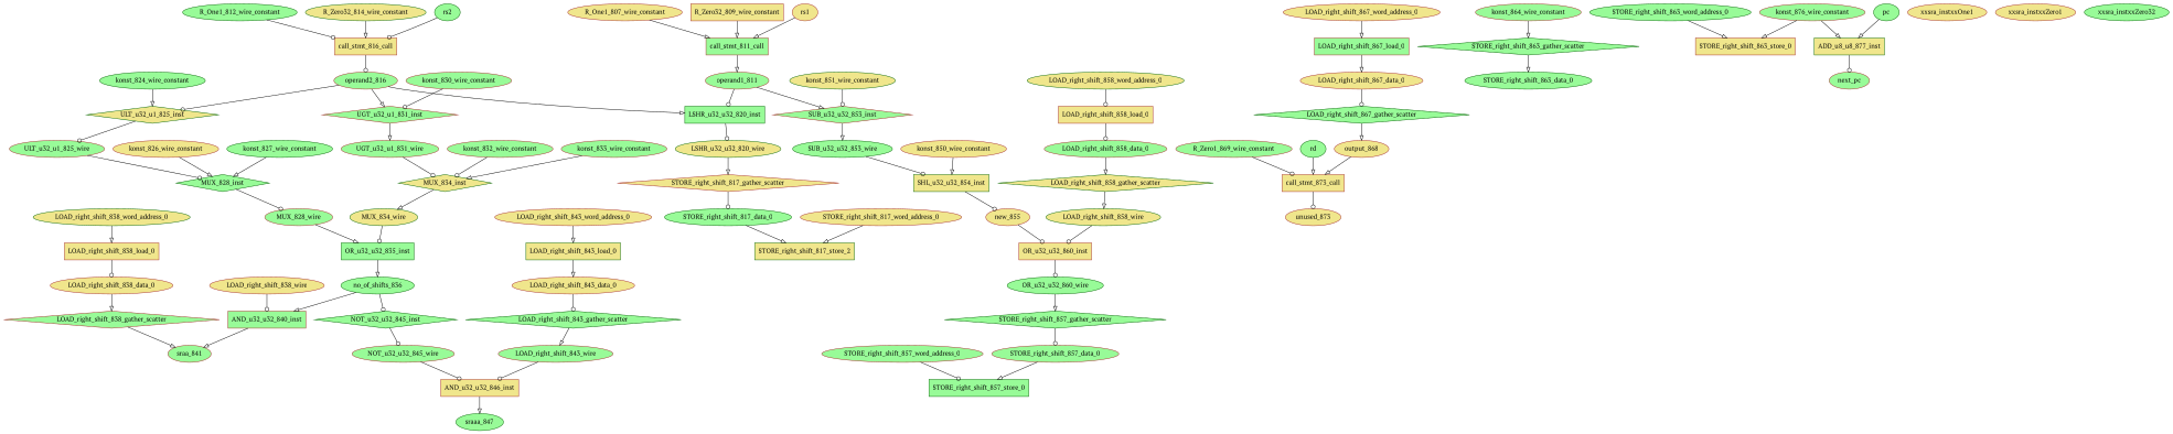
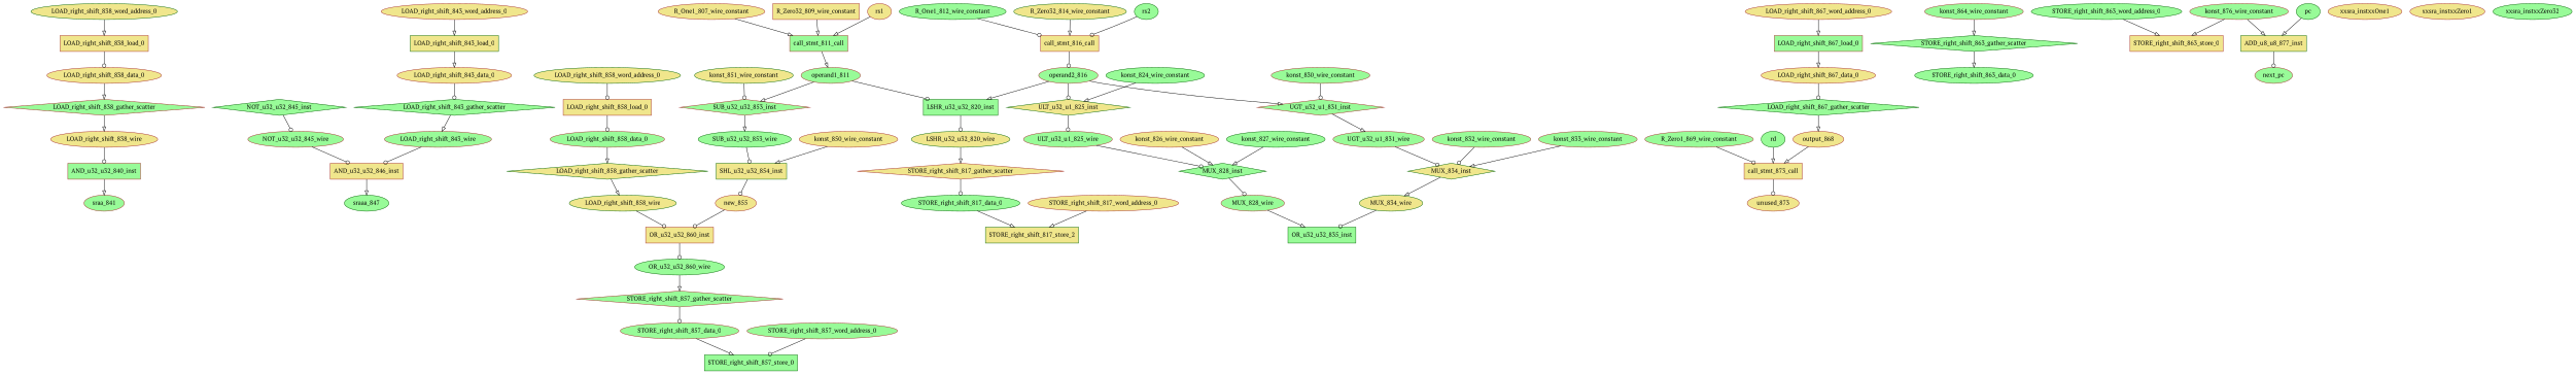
  digraph {
    fontname="PT Serif"
    node [color=brown fillcolor=palegreen fontname="PT Serif" shape=ellipse style=filled]
    edge [arrowhead=onormal fontname="PT Serif"]
    LOAD_right_shift_838_data_0 [fillcolor=khaki]
    LOAD_right_shift_838_gather_scatter [shape=diamond]
    LOAD_right_shift_838_wire [fillcolor=khaki]
    AND_u32_u32_840_inst [shape=rectangle]
    sraa_841
    LOAD_right_shift_838_word_address_0 [color=darkgreen fillcolor=khaki]
    LOAD_right_shift_838_load_0 [fillcolor=khaki shape=rectangle]
    LOAD_right_shift_843_data_0 [fillcolor=khaki]
    LOAD_right_shift_843_gather_scatter [color=darkgreen shape=diamond]
    LOAD_right_shift_843_wire
    AND_u32_u32_846_inst [fillcolor=khaki shape=rectangle]
    sraaa_847 [color=darkgreen]
    LOAD_right_shift_843_word_address_0 [fillcolor=khaki]
    LOAD_right_shift_843_load_0 [color=darkgreen fillcolor=khaki shape=rectangle]
    LOAD_right_shift_858_gather_scatter [color=darkgreen fillcolor=khaki shape=diamond]
    LOAD_right_shift_858_data_0
    LOAD_right_shift_858_wire [color=darkgreen fillcolor=khaki]
    OR_u32_u32_860_inst [fillcolor=khaki shape=rectangle]
    OR_u32_u32_860_wire [color=darkgreen]
    LOAD_right_shift_858_word_address_0 [color=darkgreen fillcolor=khaki]
    LOAD_right_shift_858_load_0 [fillcolor=khaki shape=rectangle]
    LOAD_right_shift_867_data_0 [fillcolor=khaki]
    LOAD_right_shift_867_gather_scatter [color=darkgreen shape=diamond]
    output_868 [fillcolor=khaki]
    LOAD_right_shift_867_word_address_0 [fillcolor=khaki]
    LOAD_right_shift_867_load_0 [shape=rectangle]
    LSHR_u32_u32_820_wire [color=darkgreen fillcolor=khaki]
    STORE_right_shift_817_gather_scatter [fillcolor=khaki shape=diamond]
    STORE_right_shift_817_data_0 [color=darkgreen]
    OR_u32_u32_835_inst [color=darkgreen shape=rectangle]
    MUX_828_wire
-   no_of_shifts_836 [color=darkgreen]
    MUX_834_wire [color=darkgreen fillcolor=khaki]
    NOT_u32_u32_845_wire
-   STORE_right_shift_857_gather_scatter [color=darkgreen shape=diamond]
+   STORE_right_shift_857_gather_scatter [shape=diamond]
    STORE_right_shift_857_data_0
    R_One1_807_wire_constant [fillcolor=khaki]
    call_stmt_811_call [shape=rectangle]
    operand1_811
    R_One1_812_wire_constant [color=darkgreen]
    call_stmt_816_call [fillcolor=khaki shape=rectangle]
    operand2_816
    call_stmt_873_call [fillcolor=khaki shape=rectangle]
    R_Zero1_869_wire_constant
    unused_873 [fillcolor=khaki]
    R_Zero32_809_wire_constant [fillcolor=khaki shape=box]
    R_Zero32_814_wire_constant [color=darkgreen fillcolor=khaki]
    n48 [color=darkgreen fillcolor=khaki label=STORE_right_shift_817_store_2 shape=rectangle]
    STORE_right_shift_817_word_address_0 [fillcolor=khaki]
    STORE_right_shift_857_store_0 [color=darkgreen shape=rectangle]
    STORE_right_shift_857_word_address_0
    STORE_right_shift_863_data_0 [color=darkgreen]
    STORE_right_shift_863_store_0 [fillcolor=khaki shape=rectangle]
    STORE_right_shift_863_word_address_0 [color=darkgreen]
    SUB_u32_u32_853_wire [color=darkgreen]
    SHL_u32_u32_854_inst [color=darkgreen fillcolor=khaki shape=rectangle]
    new_855 [fillcolor=khaki]
    MUX_834_inst [color=darkgreen fillcolor=khaki shape=diamond]
    UGT_u32_u1_831_wire
    MUX_828_inst [color=darkgreen shape=diamond]
    ULT_u32_u1_825_wire
    konst_824_wire_constant [color=darkgreen]
    ULT_u32_u1_825_inst [color=darkgreen fillcolor=khaki shape=diamond]
    konst_826_wire_constant [fillcolor=khaki]
    konst_827_wire_constant [color=darkgreen]
    UGT_u32_u1_831_inst [shape=diamond]
    konst_830_wire_constant
    konst_832_wire_constant
    konst_833_wire_constant
    konst_850_wire_constant [fillcolor=khaki]
    konst_851_wire_constant [color=darkgreen fillcolor=khaki]
    SUB_u32_u32_853_inst [shape=diamond]
    STORE_right_shift_863_gather_scatter [color=darkgreen shape=diamond]
    konst_864_wire_constant
    konst_876_wire_constant
    ADD_u8_u8_877_inst [color=darkgreen fillcolor=khaki shape=rectangle]
    next_pc [shape=""]
    NOT_u32_u32_845_inst [color=darkgreen shape=diamond]
    LSHR_u32_u32_820_inst [color=darkgreen shape=rectangle]
    xxsra_instxxOne1 [fillcolor=khaki]
    xxsra_instxxZero1 [fillcolor=khaki]
    xxsra_instxxZero32 [color=darkgreen]
    pc [color=darkgreen shape=""]
    rs1 [fillcolor=khaki shape=""]
    rs2 [color=darkgreen shape=""]
    rd [color=darkgreen shape=""]
    LOAD_right_shift_838_data_0 -> LOAD_right_shift_838_gather_scatter
-   LOAD_right_shift_838_gather_scatter -> sraa_841
+   LOAD_right_shift_838_gather_scatter -> LOAD_right_shift_838_wire
    LOAD_right_shift_838_wire -> AND_u32_u32_840_inst [arrowhead=odot]
    AND_u32_u32_840_inst -> sraa_841
    LOAD_right_shift_838_word_address_0 -> LOAD_right_shift_838_load_0
    LOAD_right_shift_838_load_0 -> LOAD_right_shift_838_data_0 [arrowhead=odot]
    LOAD_right_shift_843_data_0 -> LOAD_right_shift_843_gather_scatter [arrowhead=odot]
    LOAD_right_shift_843_gather_scatter -> LOAD_right_shift_843_wire
    LOAD_right_shift_843_wire -> AND_u32_u32_846_inst [arrowhead=odot]
    AND_u32_u32_846_inst -> sraaa_847
    LOAD_right_shift_843_word_address_0 -> LOAD_right_shift_843_load_0
    LOAD_right_shift_843_load_0 -> LOAD_right_shift_843_data_0
    LOAD_right_shift_858_gather_scatter -> LOAD_right_shift_858_wire
    LOAD_right_shift_858_data_0 -> LOAD_right_shift_858_gather_scatter
    LOAD_right_shift_858_wire -> OR_u32_u32_860_inst [arrowhead=odot]
    OR_u32_u32_860_inst -> OR_u32_u32_860_wire [arrowhead=odot]
    OR_u32_u32_860_wire -> STORE_right_shift_857_gather_scatter
    LOAD_right_shift_858_word_address_0 -> LOAD_right_shift_858_load_0 [arrowhead=odot]
    LOAD_right_shift_858_load_0 -> LOAD_right_shift_858_data_0 [arrowhead=odot]
    LOAD_right_shift_867_data_0 -> LOAD_right_shift_867_gather_scatter [arrowhead=odot]
    LOAD_right_shift_867_gather_scatter -> output_868
    output_868 -> call_stmt_873_call
    LOAD_right_shift_867_word_address_0 -> LOAD_right_shift_867_load_0
    LOAD_right_shift_867_load_0 -> LOAD_right_shift_867_data_0
    LSHR_u32_u32_820_wire -> STORE_right_shift_817_gather_scatter
    STORE_right_shift_817_gather_scatter -> STORE_right_shift_817_data_0 [arrowhead=odot]
    STORE_right_shift_817_data_0 -> n48
-   OR_u32_u32_835_inst -> no_of_shifts_836
    MUX_828_wire -> OR_u32_u32_835_inst
-   no_of_shifts_836 -> AND_u32_u32_840_inst
-   no_of_shifts_836 -> NOT_u32_u32_845_inst [arrowhead=odot]
    MUX_834_wire -> OR_u32_u32_835_inst [arrowhead=odot]
    NOT_u32_u32_845_wire -> AND_u32_u32_846_inst [arrowhead=odot]
    STORE_right_shift_857_gather_scatter -> STORE_right_shift_857_data_0 [arrowhead=odot]
    STORE_right_shift_857_data_0 -> STORE_right_shift_857_store_0
    R_One1_807_wire_constant -> call_stmt_811_call
    call_stmt_811_call -> operand1_811
    operand1_811 -> SUB_u32_u32_853_inst
    operand1_811 -> LSHR_u32_u32_820_inst [arrowhead=odot]
    R_One1_812_wire_constant -> call_stmt_816_call [arrowhead=odot]
    call_stmt_816_call -> operand2_816 [arrowhead=odot]
    operand2_816 -> ULT_u32_u1_825_inst [arrowhead=odot]
    operand2_816 -> UGT_u32_u1_831_inst
    operand2_816 -> LSHR_u32_u32_820_inst
    call_stmt_873_call -> unused_873 [arrowhead=odot]
    R_Zero1_869_wire_constant -> call_stmt_873_call [arrowhead=odot]
    R_Zero32_809_wire_constant -> call_stmt_811_call
    R_Zero32_814_wire_constant -> call_stmt_816_call
    STORE_right_shift_817_word_address_0 -> n48
    STORE_right_shift_857_word_address_0 -> STORE_right_shift_857_store_0 [arrowhead=odot]
    STORE_right_shift_863_word_address_0 -> STORE_right_shift_863_store_0
    SUB_u32_u32_853_wire -> SHL_u32_u32_854_inst [arrowhead=odot]
    SHL_u32_u32_854_inst -> new_855 [arrowhead=odot]
    new_855 -> OR_u32_u32_860_inst [arrowhead=odot]
    MUX_834_inst -> MUX_834_wire
    UGT_u32_u1_831_wire -> MUX_834_inst [arrowhead=odot]
    MUX_828_inst -> MUX_828_wire [arrowhead=odot]
    ULT_u32_u1_825_wire -> MUX_828_inst [arrowhead=odot]
    konst_824_wire_constant -> ULT_u32_u1_825_inst
    ULT_u32_u1_825_inst -> ULT_u32_u1_825_wire [arrowhead=odot]
    konst_826_wire_constant -> MUX_828_inst
    konst_827_wire_constant -> MUX_828_inst
    UGT_u32_u1_831_inst -> UGT_u32_u1_831_wire
    konst_830_wire_constant -> UGT_u32_u1_831_inst [arrowhead=odot]
    konst_832_wire_constant -> MUX_834_inst [arrowhead=odot]
    konst_833_wire_constant -> MUX_834_inst
    konst_850_wire_constant -> SHL_u32_u32_854_inst
    konst_851_wire_constant -> SUB_u32_u32_853_inst [arrowhead=odot]
    SUB_u32_u32_853_inst -> SUB_u32_u32_853_wire
    STORE_right_shift_863_gather_scatter -> STORE_right_shift_863_data_0
    konst_864_wire_constant -> STORE_right_shift_863_gather_scatter
    konst_876_wire_constant -> STORE_right_shift_863_store_0
    konst_876_wire_constant -> ADD_u8_u8_877_inst
    ADD_u8_u8_877_inst -> next_pc [arrowhead=odot]
    NOT_u32_u32_845_inst -> NOT_u32_u32_845_wire [arrowhead=odot]
    LSHR_u32_u32_820_inst -> LSHR_u32_u32_820_wire [arrowhead=odot]
    pc -> ADD_u8_u8_877_inst
    rs1 -> call_stmt_811_call
    rs2 -> call_stmt_816_call [arrowhead=odot]
    rd -> call_stmt_873_call
  }
